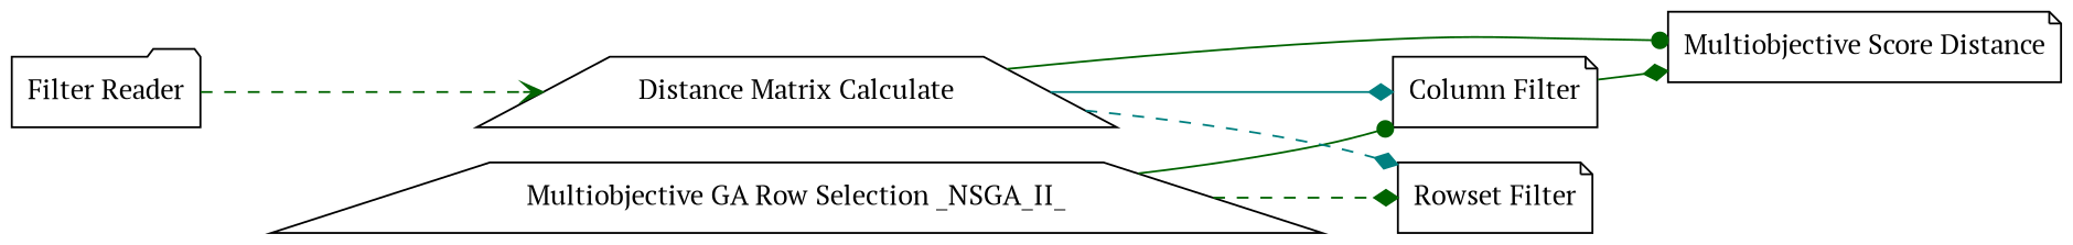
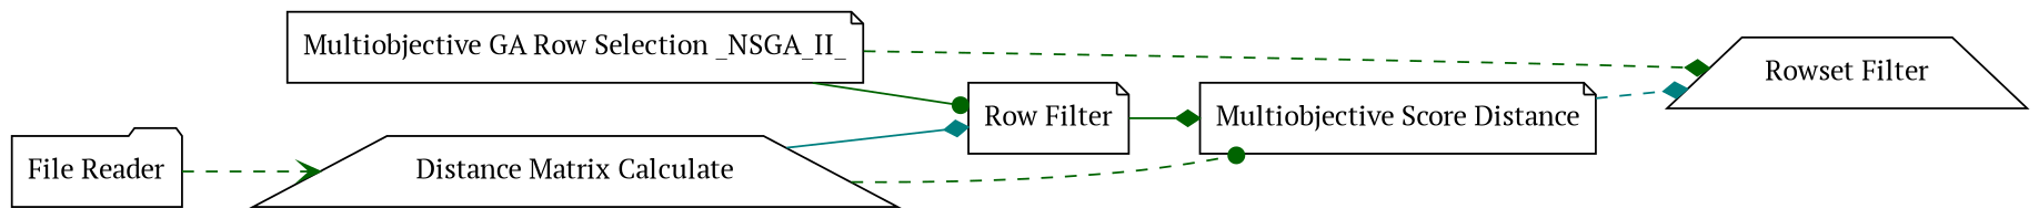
  digraph {
    fontname="PT Serif"
    rankdir=LR
    node [fontname="PT Serif" shape=trapezium]
    edge [arrowhead=diamond color=darkgreen fontname="PT Serif" style=solid]
-   n1 [label="Multiobjective GA Row Selection _NSGA_II_"]
-   n2 [label="Column Filter" shape=note]
-   n3 [label="Rowset Filter" shape=note]
+   n1 [label="Multiobjective GA Row Selection _NSGA_II_" shape=note]
+   n2 [label="Row Filter" shape=note]
+   n3 [label="Rowset Filter"]
    n4 [label="Multiobjective Score Distance" shape=note]
    n5 [label="Distance Matrix Calculate"]
-   n6 [label="Filter Reader" shape=folder]
+   n6 [label="File Reader" shape=folder]
    n1 -> n2 [arrowhead=dot]
    n1 -> n3 [style=dashed]
    n2 -> n4
    n5 -> n2 [color=teal]
-   n5 -> n3 [color=teal style=dashed]
-   n5 -> n4 [arrowhead=dot]
+   n4 -> n3 [color=teal style=dashed]
+   n5 -> n4 [arrowhead=dot style=dashed]
    n6 -> n5 [arrowhead=vee style=dashed]
  }
